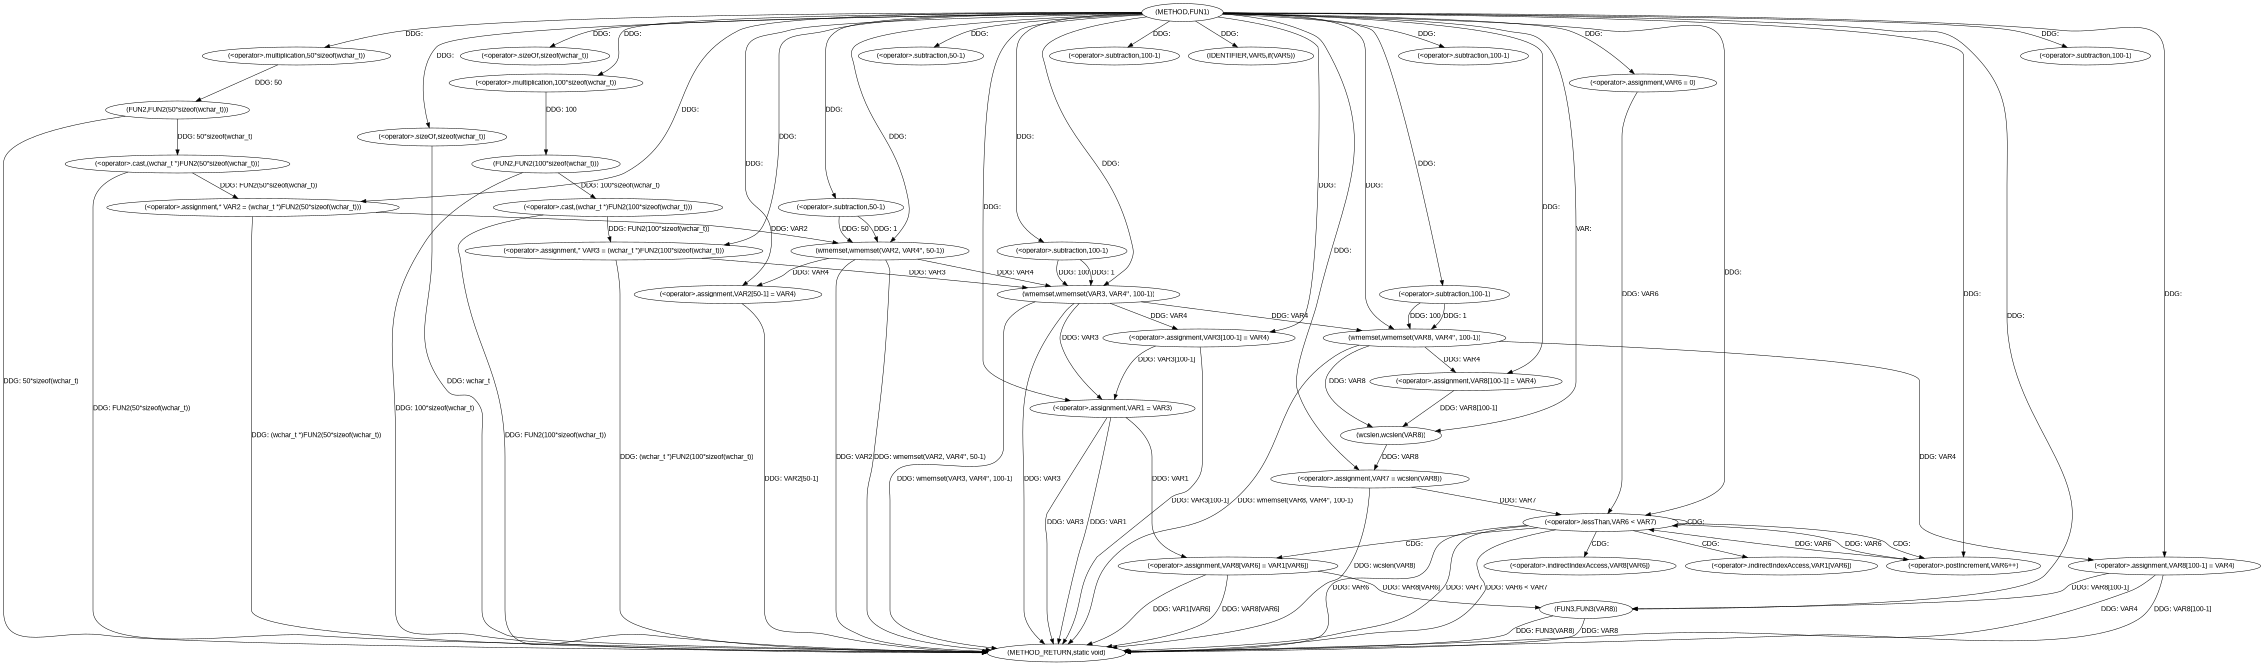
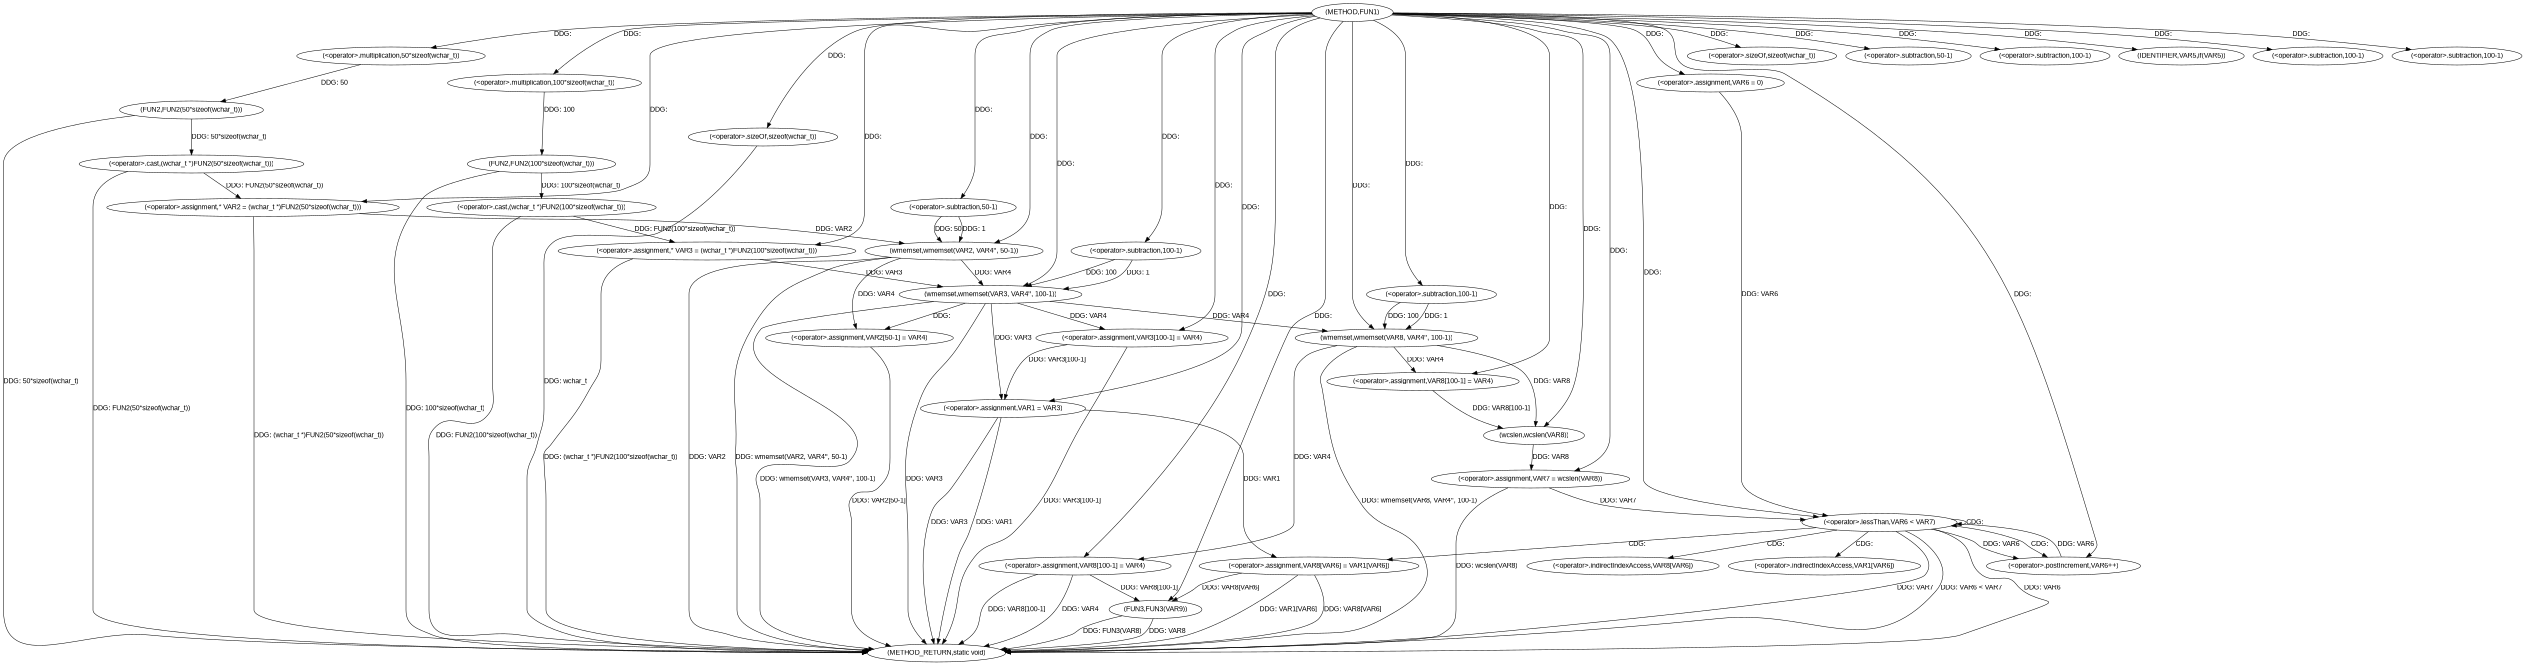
  digraph {
    fontname="Liberation Sans"
    node [fontname="Liberation Sans"]
    edge [fontname="Liberation Sans"]
    n1 [label="(METHOD,FUN1)"]
    n2 [label="(<operator>.assignment,* VAR2 = (wchar_t *)FUN2(50*sizeof(wchar_t)))"]
    n3 [label="(<operator>.multiplication,50*sizeof(wchar_t))"]
    n4 [label="(<operator>.sizeOf,sizeof(wchar_t))"]
    n5 [label="(<operator>.assignment,* VAR3 = (wchar_t *)FUN2(100*sizeof(wchar_t)))"]
    n6 [label="(<operator>.multiplication,100*sizeof(wchar_t))"]
    n7 [label="(<operator>.sizeOf,sizeof(wchar_t))"]
    n8 [label="(wmemset,wmemset(VAR2, VAR4'', 50-1))"]
    n9 [label="(<operator>.subtraction,50-1)"]
    n10 [label="(<operator>.assignment,VAR2[50-1] = VAR4)"]
    n11 [label="(<operator>.subtraction,50-1)"]
    n12 [label="(wmemset,wmemset(VAR3, VAR4'', 100-1))"]
    n13 [label="(<operator>.subtraction,100-1)"]
    n14 [label="(<operator>.assignment,VAR3[100-1] = VAR4)"]
    n15 [label="(<operator>.subtraction,100-1)"]
    n16 [label="(IDENTIFIER,VAR5,if(VAR5))"]
    n17 [label="(<operator>.assignment,VAR1 = VAR3)"]
    n18 [label="(wmemset,wmemset(VAR8, VAR4'', 100-1))"]
    n19 [label="(<operator>.subtraction,100-1)"]
    n20 [label="(<operator>.assignment,VAR8[100-1] = VAR4)"]
    n21 [label="(<operator>.subtraction,100-1)"]
    n22 [label="(<operator>.assignment,VAR7 = wcslen(VAR8))"]
    n23 [label="(wcslen,wcslen(VAR8))"]
    n24 [label="(<operator>.assignment,VAR6 = 0)"]
    n25 [label="(<operator>.lessThan,VAR6 < VAR7)"]
    n26 [label="(<operator>.postIncrement,VAR6++)"]
    n27 [label="(<operator>.assignment,VAR8[100-1] = VAR4)"]
    n28 [label="(<operator>.subtraction,100-1)"]
-   n29 [label="(FUN3,FUN3(VAR8))"]
+   n29 [label="(FUN3,FUN3(VAR9))"]
    n30 [label="(METHOD_RETURN,static void)"]
    n31 [label="(FUN2,FUN2(50*sizeof(wchar_t)))"]
    n32 [label="(FUN2,FUN2(100*sizeof(wchar_t)))"]
    n33 [label="(<operator>.assignment,VAR8[VAR6] = VAR1[VAR6])"]
    n34 [label="(<operator>.indirectIndexAccess,VAR8[VAR6])"]
    n35 [label="(<operator>.indirectIndexAccess,VAR1[VAR6])"]
    n36 [label="(<operator>.cast,(wchar_t *)FUN2(50*sizeof(wchar_t)))"]
    n37 [label="(<operator>.cast,(wchar_t *)FUN2(100*sizeof(wchar_t)))"]
    n1 -> n2 [label="DDG: "]
    n1 -> n3 [label="DDG: "]
    n1 -> n4 [label="DDG: "]
    n1 -> n5 [label="DDG: "]
    n1 -> n6 [label="DDG: "]
    n1 -> n7 [label="DDG: "]
    n1 -> n8 [label="DDG: "]
    n1 -> n9 [label="DDG: "]
-   n1 -> n10 [label="DDG: "]
+   n12 -> n10 [label="DDG: "]
    n1 -> n11 [label="DDG: "]
    n1 -> n12 [label="DDG: "]
    n1 -> n13 [label="DDG: "]
    n1 -> n14 [label="DDG: "]
    n1 -> n15 [label="DDG: "]
    n1 -> n16 [label="DDG: "]
    n1 -> n17 [label="DDG: "]
    n1 -> n18 [label="DDG: "]
    n1 -> n19 [label="DDG: "]
    n1 -> n20 [label="DDG: "]
    n1 -> n21 [label="DDG: "]
    n1 -> n22 [label="DDG: "]
-   n1 -> n23 [label="VAR: "]
+   n1 -> n23 [label="DDG: "]
    n1 -> n24 [label="DDG: "]
    n1 -> n25 [label="DDG: "]
    n1 -> n26 [label="DDG: "]
    n1 -> n27 [label="DDG: "]
    n1 -> n28 [label="DDG: "]
    n1 -> n29 [label="DDG: "]
    n2 -> n8 [label="DDG: VAR2"]
    n2 -> n30 [label="DDG: (wchar_t *)FUN2(50*sizeof(wchar_t))"]
    n3 -> n31 [label="DDG: 50"]
    n5 -> n12 [label="DDG: VAR3"]
    n5 -> n30 [label="DDG: (wchar_t *)FUN2(100*sizeof(wchar_t))"]
    n6 -> n32 [label="DDG: 100"]
    n7 -> n30 [label="DDG: wchar_t"]
    n8 -> n10 [label="DDG: VAR4"]
    n8 -> n12 [label="DDG: VAR4"]
    n8 -> n30 [label="DDG: VAR2"]
    n8 -> n30 [label="DDG: wmemset(VAR2, VAR4'', 50-1)"]
    n9 -> n8 [label="DDG: 50"]
    n9 -> n8 [label="DDG: 1"]
    n10 -> n30 [label="DDG: VAR2[50-1]"]
    n12 -> n14 [label="DDG: VAR4"]
    n12 -> n17 [label="DDG: VAR3"]
    n12 -> n18 [label="DDG: VAR4"]
    n12 -> n30 [label="DDG: wmemset(VAR3, VAR4'', 100-1)"]
    n12 -> n30 [label="DDG: VAR3"]
    n13 -> n12 [label="DDG: 100"]
    n13 -> n12 [label="DDG: 1"]
    n14 -> n17 [label="DDG: VAR3[100-1]"]
    n14 -> n30 [label="DDG: VAR3[100-1]"]
    n17 -> n30 [label="DDG: VAR1"]
    n17 -> n30 [label="DDG: VAR3"]
    n17 -> n33 [label="DDG: VAR1"]
    n18 -> n20 [label="DDG: VAR4"]
    n18 -> n23 [label="DDG: VAR8"]
    n18 -> n27 [label="DDG: VAR4"]
    n18 -> n30 [label="DDG: wmemset(VAR8, VAR4'', 100-1)"]
    n19 -> n18 [label="DDG: 100"]
    n19 -> n18 [label="DDG: 1"]
    n20 -> n23 [label="DDG: VAR8[100-1]"]
    n22 -> n25 [label="DDG: VAR7"]
    n22 -> n30 [label="DDG: wcslen(VAR8)"]
    n23 -> n22 [label="DDG: VAR8"]
    n24 -> n25 [label="DDG: VAR6"]
    n25 -> n25 [label="CDG: "]
    n25 -> n26 [label="DDG: VAR6"]
    n25 -> n26 [label="CDG: "]
    n25 -> n30 [label="DDG: VAR6"]
    n25 -> n30 [label="DDG: VAR7"]
    n25 -> n30 [label="DDG: VAR6 < VAR7"]
    n25 -> n33 [label="CDG: "]
    n25 -> n34 [label="CDG: "]
    n25 -> n35 [label="CDG: "]
    n26 -> n25 [label="DDG: VAR6"]
    n27 -> n29 [label="DDG: VAR8[100-1]"]
    n27 -> n30 [label="DDG: VAR4"]
    n27 -> n30 [label="DDG: VAR8[100-1]"]
    n29 -> n30 [label="DDG: FUN3(VAR8)"]
    n29 -> n30 [label="DDG: VAR8"]
    n31 -> n30 [label="DDG: 50*sizeof(wchar_t)"]
    n31 -> n36 [label="DDG: 50*sizeof(wchar_t)"]
    n32 -> n30 [label="DDG: 100*sizeof(wchar_t)"]
    n32 -> n37 [label="DDG: 100*sizeof(wchar_t)"]
    n33 -> n29 [label="DDG: VAR8[VAR6]"]
    n33 -> n30 [label="DDG: VAR1[VAR6]"]
    n33 -> n30 [label="DDG: VAR8[VAR6]"]
    n36 -> n2 [label="DDG: FUN2(50*sizeof(wchar_t))"]
    n36 -> n30 [label="DDG: FUN2(50*sizeof(wchar_t))"]
    n37 -> n5 [label="DDG: FUN2(100*sizeof(wchar_t))"]
    n37 -> n30 [label="DDG: FUN2(100*sizeof(wchar_t))"]
  }
